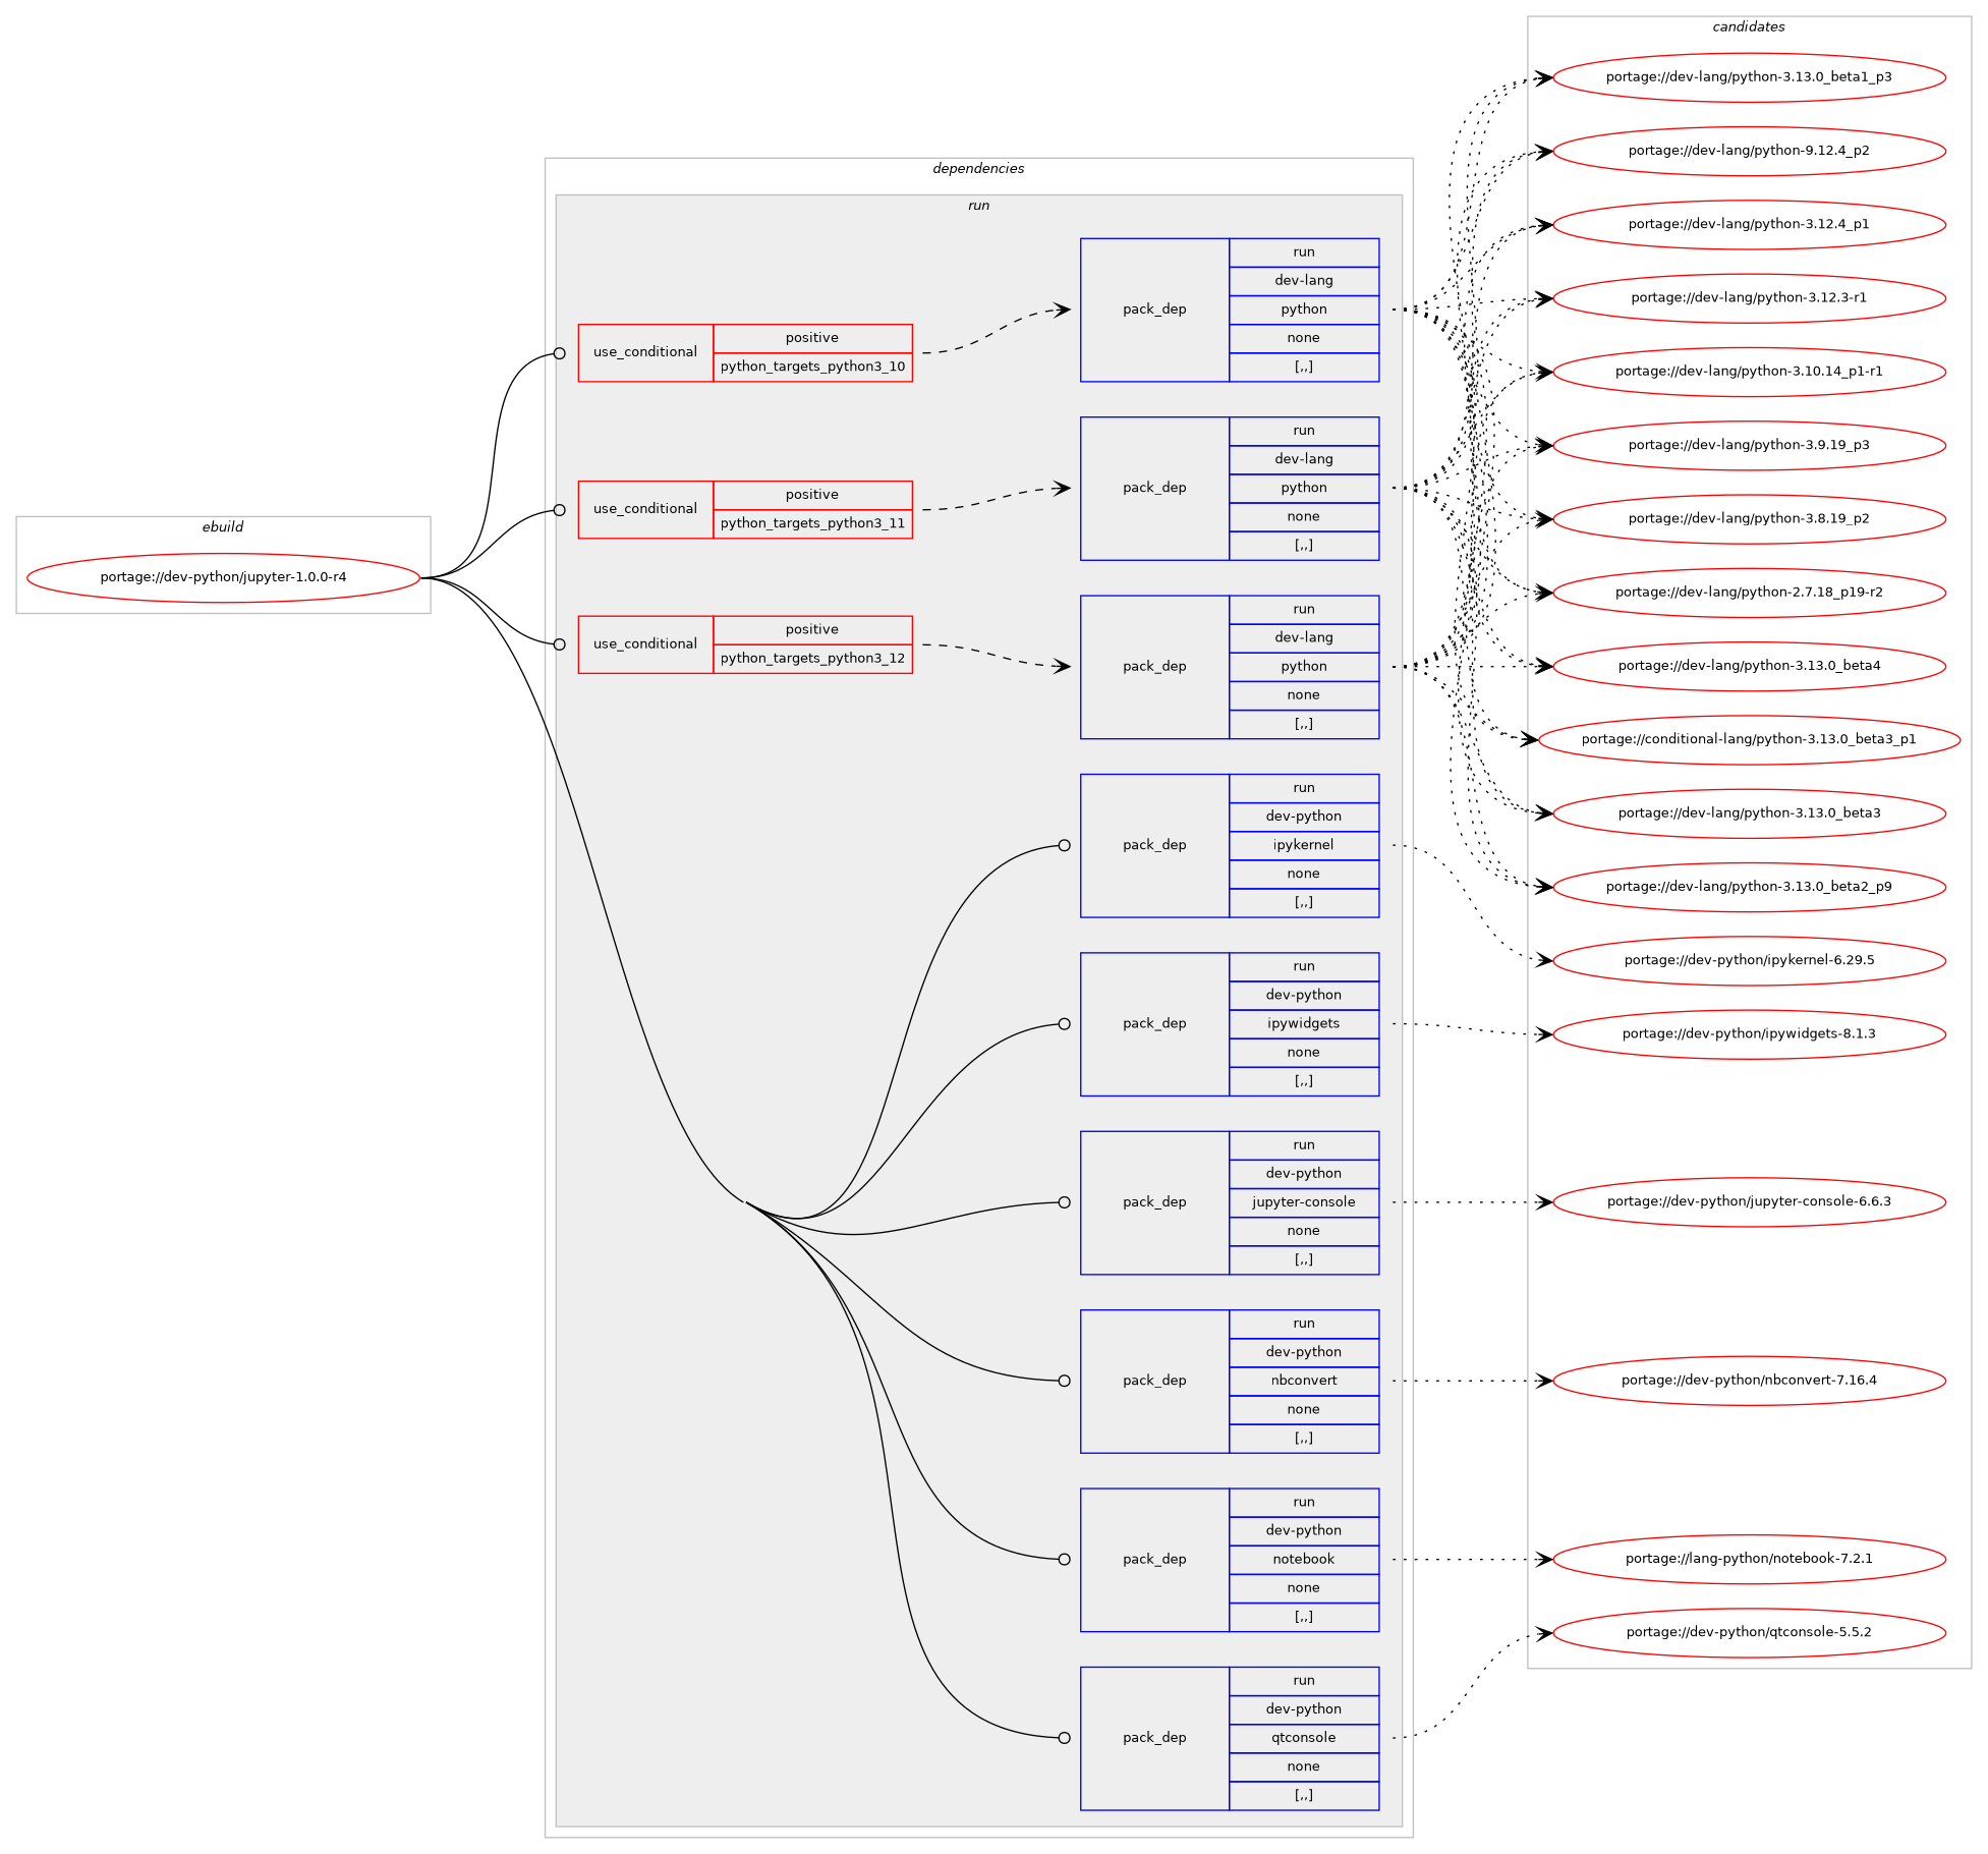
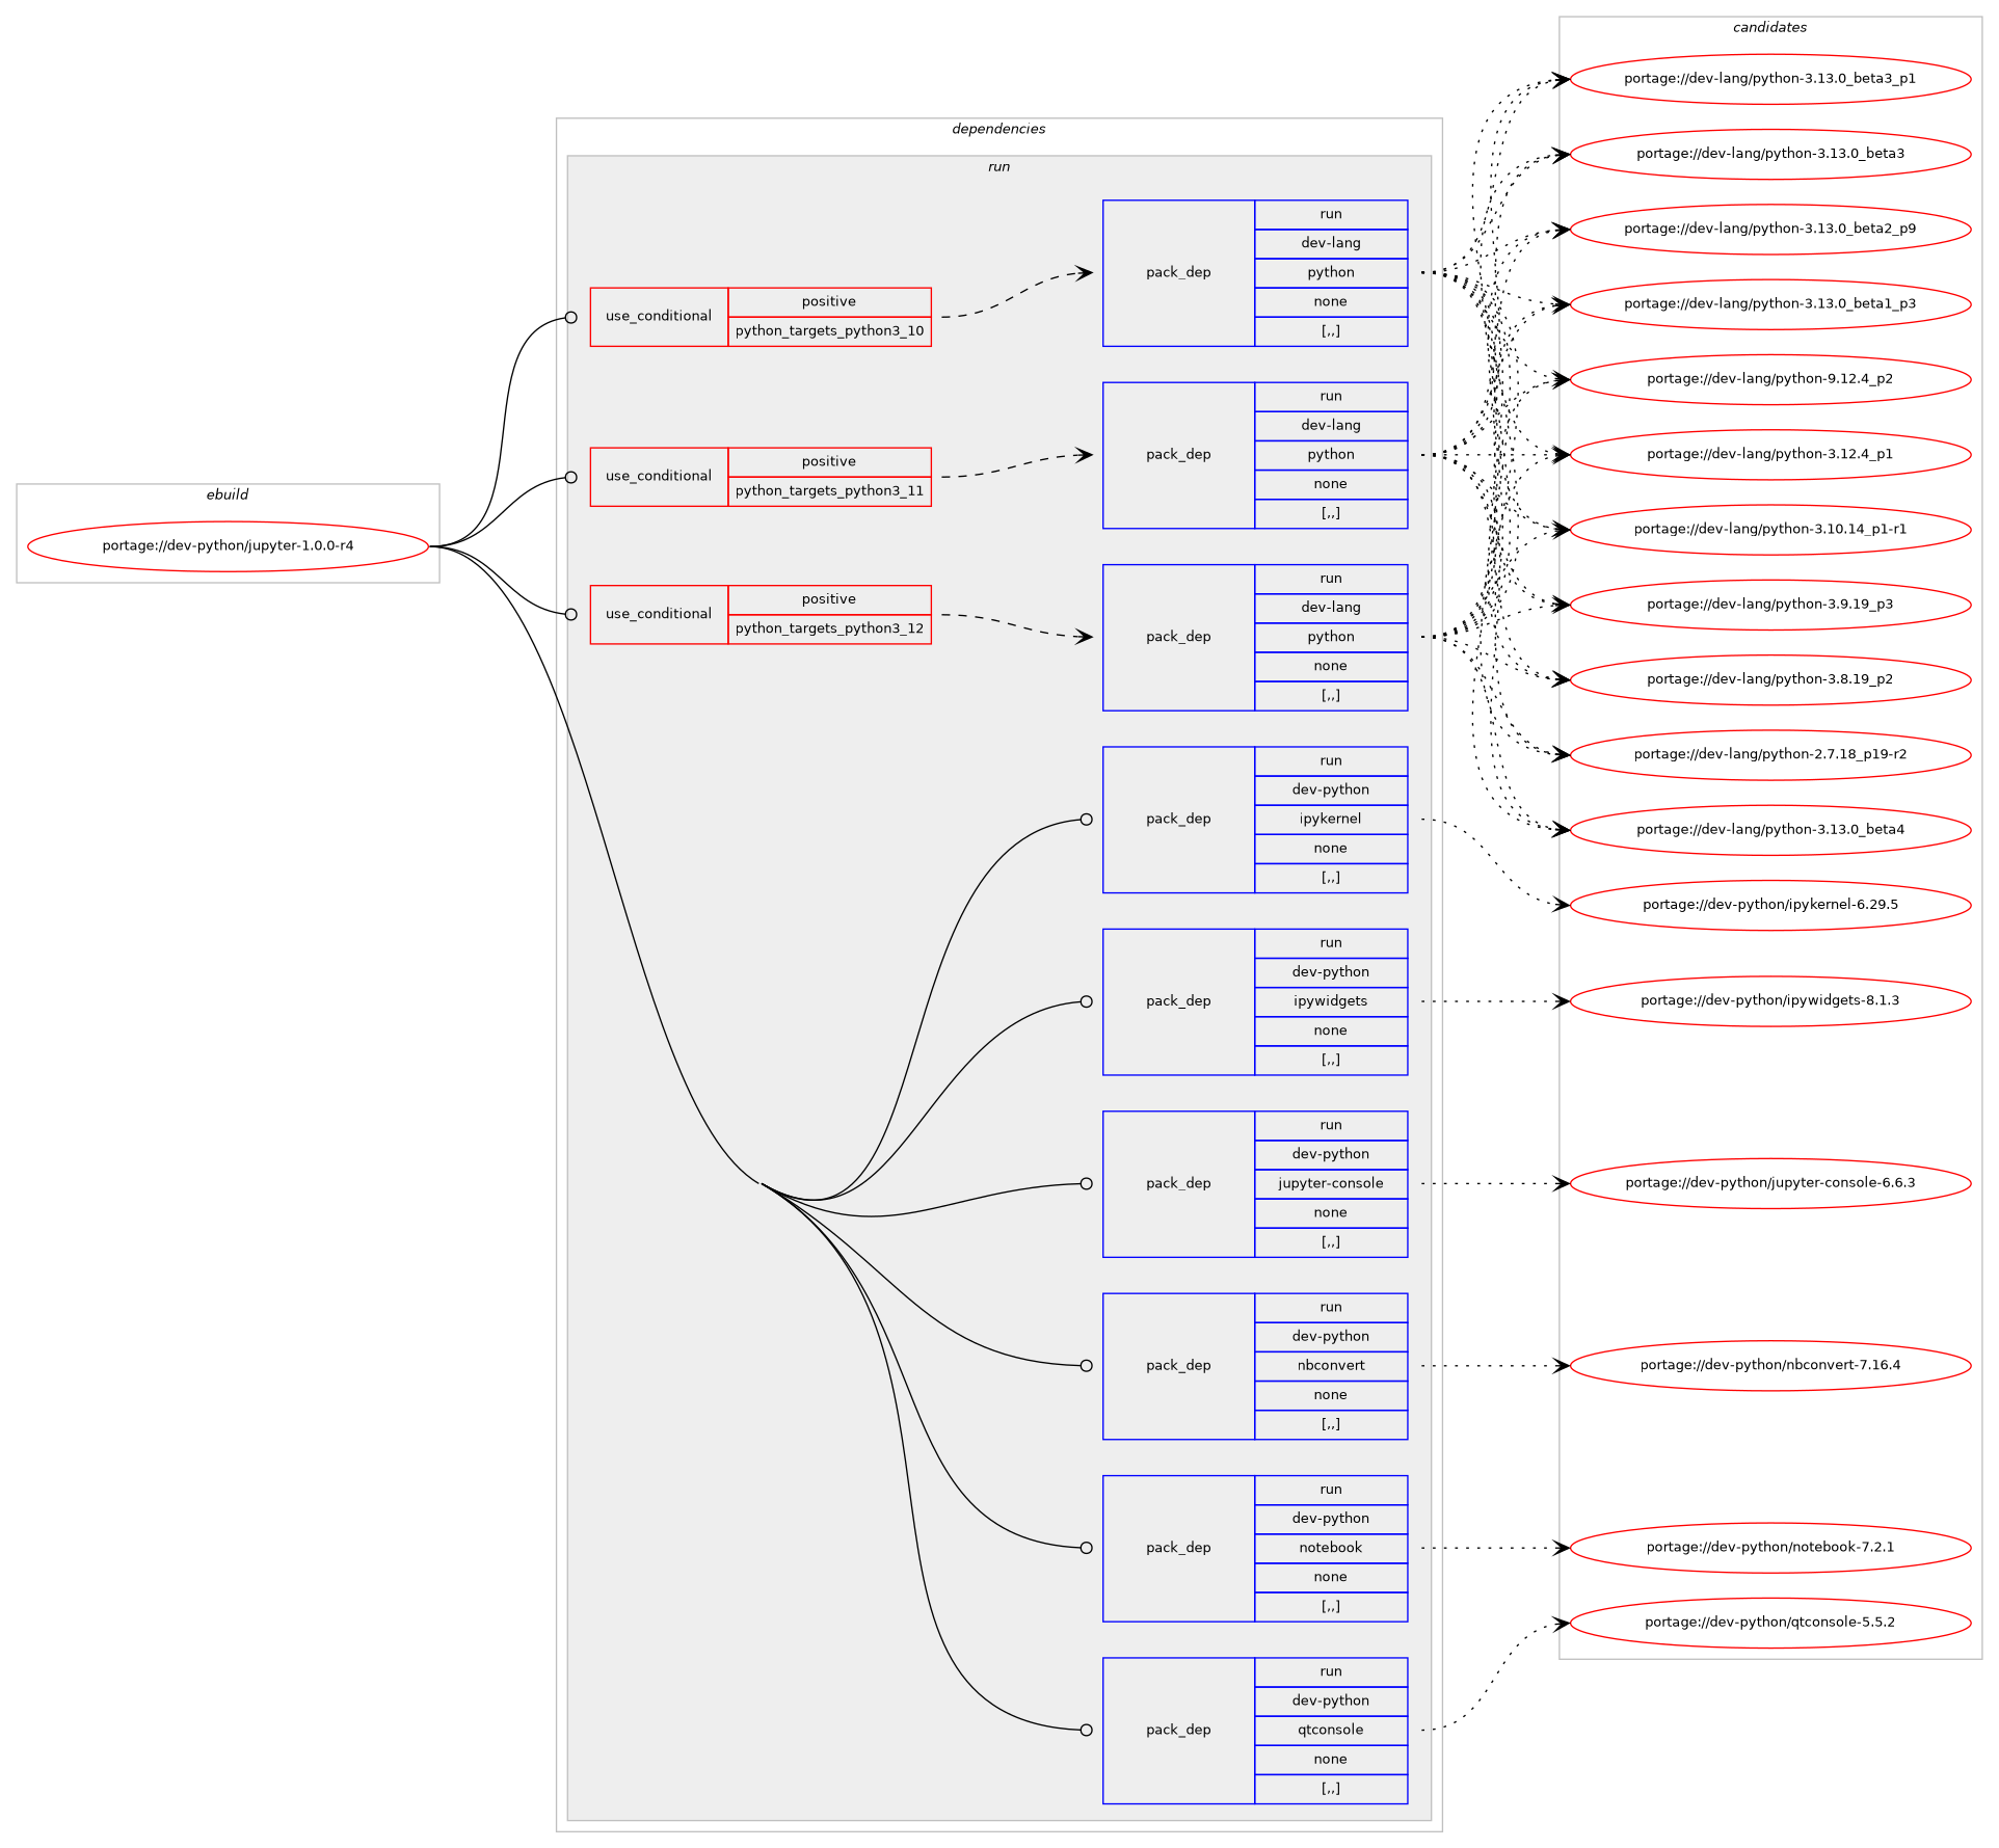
  digraph {
    compound=true
    concentrate=true
    fontname=Helvetica
    fontsize=10
    newrank=true
    rankdir=LR
    ranksep=1.5
    node [color=red fontname=Helvetica fontsize=10]
    edge [arrowhead=vee headport=w style=dotted tailport=e weight=100]
    n1 [label="portage://dev-python/jupyter-1.0.0-r4" width=4]
    n2 [color=blue label=<<TABLE BORDER="0" CELLBORDER="1" CELLSPACING="0" CELLPADDING="4" WIDTH="220"><TR><TD ROWSPAN="6" CELLPADDING="30">pack_dep</TD></TR><TR><TD WIDTH="110">run</TD></TR><TR><TD>dev-lang</TD></TR><TR><TD>python</TD></TR><TR><TD>none</TD></TR><TR><TD>[,,]</TD></TR></TABLE>> shape=none]
    n3 [label=<<TABLE BORDER="0" CELLBORDER="1" CELLSPACING="0" CELLPADDING="4"><TR><TD ROWSPAN="3" CELLPADDING="10">use_conditional</TD></TR><TR><TD>positive</TD></TR><TR><TD>python_targets_python3_10</TD></TR></TABLE>> shape=none]
    n4 [color=blue label=<<TABLE BORDER="0" CELLBORDER="1" CELLSPACING="0" CELLPADDING="4" WIDTH="220"><TR><TD ROWSPAN="6" CELLPADDING="30">pack_dep</TD></TR><TR><TD WIDTH="110">run</TD></TR><TR><TD>dev-lang</TD></TR><TR><TD>python</TD></TR><TR><TD>none</TD></TR><TR><TD>[,,]</TD></TR></TABLE>> shape=none]
    n5 [label=<<TABLE BORDER="0" CELLBORDER="1" CELLSPACING="0" CELLPADDING="4"><TR><TD ROWSPAN="3" CELLPADDING="10">use_conditional</TD></TR><TR><TD>positive</TD></TR><TR><TD>python_targets_python3_11</TD></TR></TABLE>> shape=none]
    n6 [color=blue label=<<TABLE BORDER="0" CELLBORDER="1" CELLSPACING="0" CELLPADDING="4" WIDTH="220"><TR><TD ROWSPAN="6" CELLPADDING="30">pack_dep</TD></TR><TR><TD WIDTH="110">run</TD></TR><TR><TD>dev-lang</TD></TR><TR><TD>python</TD></TR><TR><TD>none</TD></TR><TR><TD>[,,]</TD></TR></TABLE>> shape=none]
    n7 [label=<<TABLE BORDER="0" CELLBORDER="1" CELLSPACING="0" CELLPADDING="4"><TR><TD ROWSPAN="3" CELLPADDING="10">use_conditional</TD></TR><TR><TD>positive</TD></TR><TR><TD>python_targets_python3_12</TD></TR></TABLE>> shape=none]
    n8 [color=blue label=<<TABLE BORDER="0" CELLBORDER="1" CELLSPACING="0" CELLPADDING="4" WIDTH="220"><TR><TD ROWSPAN="6" CELLPADDING="30">pack_dep</TD></TR><TR><TD WIDTH="110">run</TD></TR><TR><TD>dev-python</TD></TR><TR><TD>ipykernel</TD></TR><TR><TD>none</TD></TR><TR><TD>[,,]</TD></TR></TABLE>> shape=none]
    n9 [color=blue label=<<TABLE BORDER="0" CELLBORDER="1" CELLSPACING="0" CELLPADDING="4" WIDTH="220"><TR><TD ROWSPAN="6" CELLPADDING="30">pack_dep</TD></TR><TR><TD WIDTH="110">run</TD></TR><TR><TD>dev-python</TD></TR><TR><TD>ipywidgets</TD></TR><TR><TD>none</TD></TR><TR><TD>[,,]</TD></TR></TABLE>> shape=none]
    n10 [color=blue label=<<TABLE BORDER="0" CELLBORDER="1" CELLSPACING="0" CELLPADDING="4" WIDTH="220"><TR><TD ROWSPAN="6" CELLPADDING="30">pack_dep</TD></TR><TR><TD WIDTH="110">run</TD></TR><TR><TD>dev-python</TD></TR><TR><TD>jupyter-console</TD></TR><TR><TD>none</TD></TR><TR><TD>[,,]</TD></TR></TABLE>> shape=none]
    n11 [color=blue label=<<TABLE BORDER="0" CELLBORDER="1" CELLSPACING="0" CELLPADDING="4" WIDTH="220"><TR><TD ROWSPAN="6" CELLPADDING="30">pack_dep</TD></TR><TR><TD WIDTH="110">run</TD></TR><TR><TD>dev-python</TD></TR><TR><TD>nbconvert</TD></TR><TR><TD>none</TD></TR><TR><TD>[,,]</TD></TR></TABLE>> shape=none]
    n12 [color=blue label=<<TABLE BORDER="0" CELLBORDER="1" CELLSPACING="0" CELLPADDING="4" WIDTH="220"><TR><TD ROWSPAN="6" CELLPADDING="30">pack_dep</TD></TR><TR><TD WIDTH="110">run</TD></TR><TR><TD>dev-python</TD></TR><TR><TD>notebook</TD></TR><TR><TD>none</TD></TR><TR><TD>[,,]</TD></TR></TABLE>> shape=none]
    n13 [color=blue label=<<TABLE BORDER="0" CELLBORDER="1" CELLSPACING="0" CELLPADDING="4" WIDTH="220"><TR><TD ROWSPAN="6" CELLPADDING="30">pack_dep</TD></TR><TR><TD WIDTH="110">run</TD></TR><TR><TD>dev-python</TD></TR><TR><TD>qtconsole</TD></TR><TR><TD>none</TD></TR><TR><TD>[,,]</TD></TR></TABLE>> shape=none]
    n14 [label="portage://dev-lang/python-3.13.0_beta4" width=4]
-   n15 [label="portage://conditional-lang/python-3.13.0_beta3_p1" width=4]
+   n15 [label="portage://dev-lang/python-3.13.0_beta3_p1" width=4]
    n16 [label="portage://dev-lang/python-3.13.0_beta3" width=4]
    n17 [label="portage://dev-lang/python-3.13.0_beta2_p9" width=4]
    n18 [label="portage://dev-lang/python-3.13.0_beta1_p3" width=4]
    n19 [label="portage://dev-lang/python-9.12.4_p2" width=4]
    n20 [label="portage://dev-lang/python-3.12.4_p1" width=4]
-   n21 [label="portage://dev-lang/python-3.12.3-r1" width=4]
    n22 [label="portage://dev-lang/python-3.10.14_p1-r1" width=4]
    n23 [label="portage://dev-lang/python-3.9.19_p3" width=4]
    n24 [label="portage://dev-lang/python-3.8.19_p2" width=4]
    n25 [label="portage://dev-lang/python-2.7.18_p19-r2" width=4]
    n26 [label="portage://dev-python/ipykernel-6.29.5" width=4]
    n27 [label="portage://dev-python/ipywidgets-8.1.3" width=4]
    n28 [label="portage://dev-python/jupyter-console-6.6.3" width=4]
    n29 [label="portage://dev-python/nbconvert-7.16.4" width=4]
-   n30 [label="portage://lang-python/notebook-7.2.1" width=4]
+   n30 [label="portage://dev-python/notebook-7.2.1" width=4]
    n31 [label="portage://dev-python/qtconsole-5.5.2" width=4]
    subgraph cluster_1 {
      color=gray
      label=<<i>ebuild</i>>
      n1
    }
    subgraph cluster_2 {
      color=gray
      label=<<i>dependencies</i>>
      subgraph cluster_3 {
        color=gray
        fillcolor="#eeeeee"
        label=<<i>compile</i>>
        style=filled
      }
      subgraph cluster_4 {
        color=gray
        fillcolor="#eeeeee"
        label=<<i>compile and run</i>>
        style=filled
      }
      subgraph cluster_5 {
        color=gray
        fillcolor="#eeeeee"
        label=<<i>run</i>>
        style=filled
        subgraph sub_6 {
          color=gray
          fillcolor="#eeeeee"
          label=<<i>run</i>>
          style=filled
          n3
          subgraph sub_7 {
            color=gray
            fillcolor="#eeeeee"
            label=<<i>run</i>>
            style=filled
            n2
          }
        }
        subgraph sub_8 {
          color=gray
          fillcolor="#eeeeee"
          label=<<i>run</i>>
          style=filled
          n5
          subgraph sub_9 {
            color=gray
            fillcolor="#eeeeee"
            label=<<i>run</i>>
            style=filled
            n4
          }
        }
        subgraph sub_10 {
          color=gray
          fillcolor="#eeeeee"
          label=<<i>run</i>>
          style=filled
          n7
          subgraph sub_11 {
            color=gray
            fillcolor="#eeeeee"
            label=<<i>run</i>>
            style=filled
            n6
          }
        }
        subgraph sub_12 {
          color=gray
          fillcolor="#eeeeee"
          label=<<i>run</i>>
          style=filled
          n8
        }
        subgraph sub_13 {
          color=gray
          fillcolor="#eeeeee"
          label=<<i>run</i>>
          style=filled
          n9
        }
        subgraph sub_14 {
          color=gray
          fillcolor="#eeeeee"
          label=<<i>run</i>>
          style=filled
          n10
        }
        subgraph sub_15 {
          color=gray
          fillcolor="#eeeeee"
          label=<<i>run</i>>
          style=filled
          n11
        }
        subgraph sub_16 {
          color=gray
          fillcolor="#eeeeee"
          label=<<i>run</i>>
          style=filled
          n12
        }
        subgraph sub_17 {
          color=gray
          fillcolor="#eeeeee"
          label=<<i>run</i>>
          style=filled
          n13
        }
      }
    }
    subgraph cluster_18 {
      color=gray
      label=<<i>candidates</i>>
      rank=same
      subgraph sub_19 {
        color=black
        label=<<i>candidates</i>>
        nodesep=1
        rank=same
        n14
        n15
        n16
        n17
        n18
        n19
        n20
-       n21
        n22
        n23
        n24
        n25
      }
      subgraph sub_20 {
        color=black
        label=<<i>candidates</i>>
        nodesep=1
        rank=same
        n14
        n15
        n16
        n17
        n18
        n19
        n20
-       n21
        n22
        n23
        n24
        n25
      }
      subgraph sub_21 {
        color=black
        label=<<i>candidates</i>>
        nodesep=1
        rank=same
        n14
        n15
        n16
        n17
        n18
        n19
        n20
-       n21
        n22
        n23
        n24
        n25
      }
      subgraph sub_22 {
        color=black
        label=<<i>candidates</i>>
        nodesep=1
        rank=same
        n26
      }
      subgraph sub_23 {
        color=black
        label=<<i>candidates</i>>
        nodesep=1
        rank=same
        n27
      }
      subgraph sub_24 {
        color=black
        label=<<i>candidates</i>>
        nodesep=1
        rank=same
        n28
      }
      subgraph sub_25 {
        color=black
        label=<<i>candidates</i>>
        nodesep=1
        rank=same
        n29
      }
      subgraph sub_26 {
        color=black
        label=<<i>candidates</i>>
        nodesep=1
        rank=same
        n30
      }
      subgraph sub_27 {
        color=black
        label=<<i>candidates</i>>
        nodesep=1
        rank=same
        n31
      }
    }
    n1 -> n3 [arrowhead=odot style=solid weight=20]
    n1 -> n5 [arrowhead=odot style=solid weight=20]
    n1 -> n7 [arrowhead=odot style=solid weight=20]
    n1 -> n8 [arrowhead=odot style=solid weight=20]
    n1 -> n9 [arrowhead=odot style=solid weight=20]
    n1 -> n10 [arrowhead=odot style=solid weight=20]
    n1 -> n11 [arrowhead=odot style=solid weight=20]
    n1 -> n12 [arrowhead=odot style=solid weight=20]
    n1 -> n13 [arrowhead=odot style=solid weight=20]
    n2 -> n14
    n2 -> n15
    n2 -> n16
    n2 -> n17
    n2 -> n18
    n2 -> n19
    n2 -> n20
-   n2 -> n21
    n2 -> n22
    n2 -> n23
    n2 -> n24
    n2 -> n25
    n3 -> n2 [style=dashed weight=20]
    n4 -> n14
    n4 -> n15
    n4 -> n16
    n4 -> n17
    n4 -> n18
    n4 -> n19
    n4 -> n20
-   n4 -> n21
    n4 -> n22
    n4 -> n23
    n4 -> n24
    n4 -> n25
    n5 -> n4 [style=dashed weight=20]
    n6 -> n14
    n6 -> n15
    n6 -> n16
    n6 -> n17
    n6 -> n18
    n6 -> n19
    n6 -> n20
-   n6 -> n21
    n6 -> n22
    n6 -> n23
    n6 -> n24
    n6 -> n25
    n7 -> n6 [style=dashed weight=20]
    n8 -> n26
    n9 -> n27
    n10 -> n28
    n11 -> n29
    n12 -> n30
    n13 -> n31
  }
